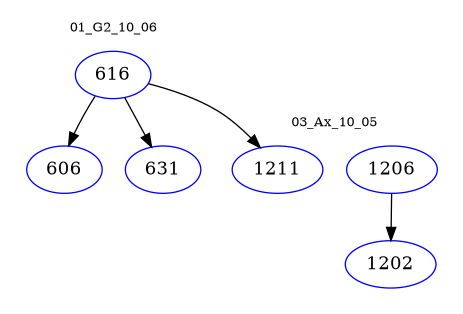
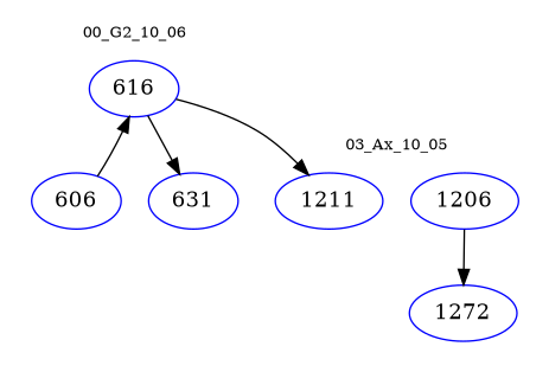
  digraph {
    node [color=blue]
    edge [color=black]
    n1 [label=1206]
-   n2 [label=1202]
+   n2 [label=1272]
    n3 [label=1211]
    n4 [label=616]
    n5 [label=606]
    n6 [label=631]
    subgraph cluster_1 {
      color=white
      fontsize=10
      label="03_Ax_10_05"
      n1
      n2
      n3
    }
    subgraph cluster_2 {
      color=white
      fontsize=10
-     label="01_G2_10_06"
+     label="00_G2_10_06"
      n4
      n5
      n6
    }
    n1 -> n2
    n4 -> n3
-   n4 -> n5
+   n5 -> n4
    n4 -> n6
  }
